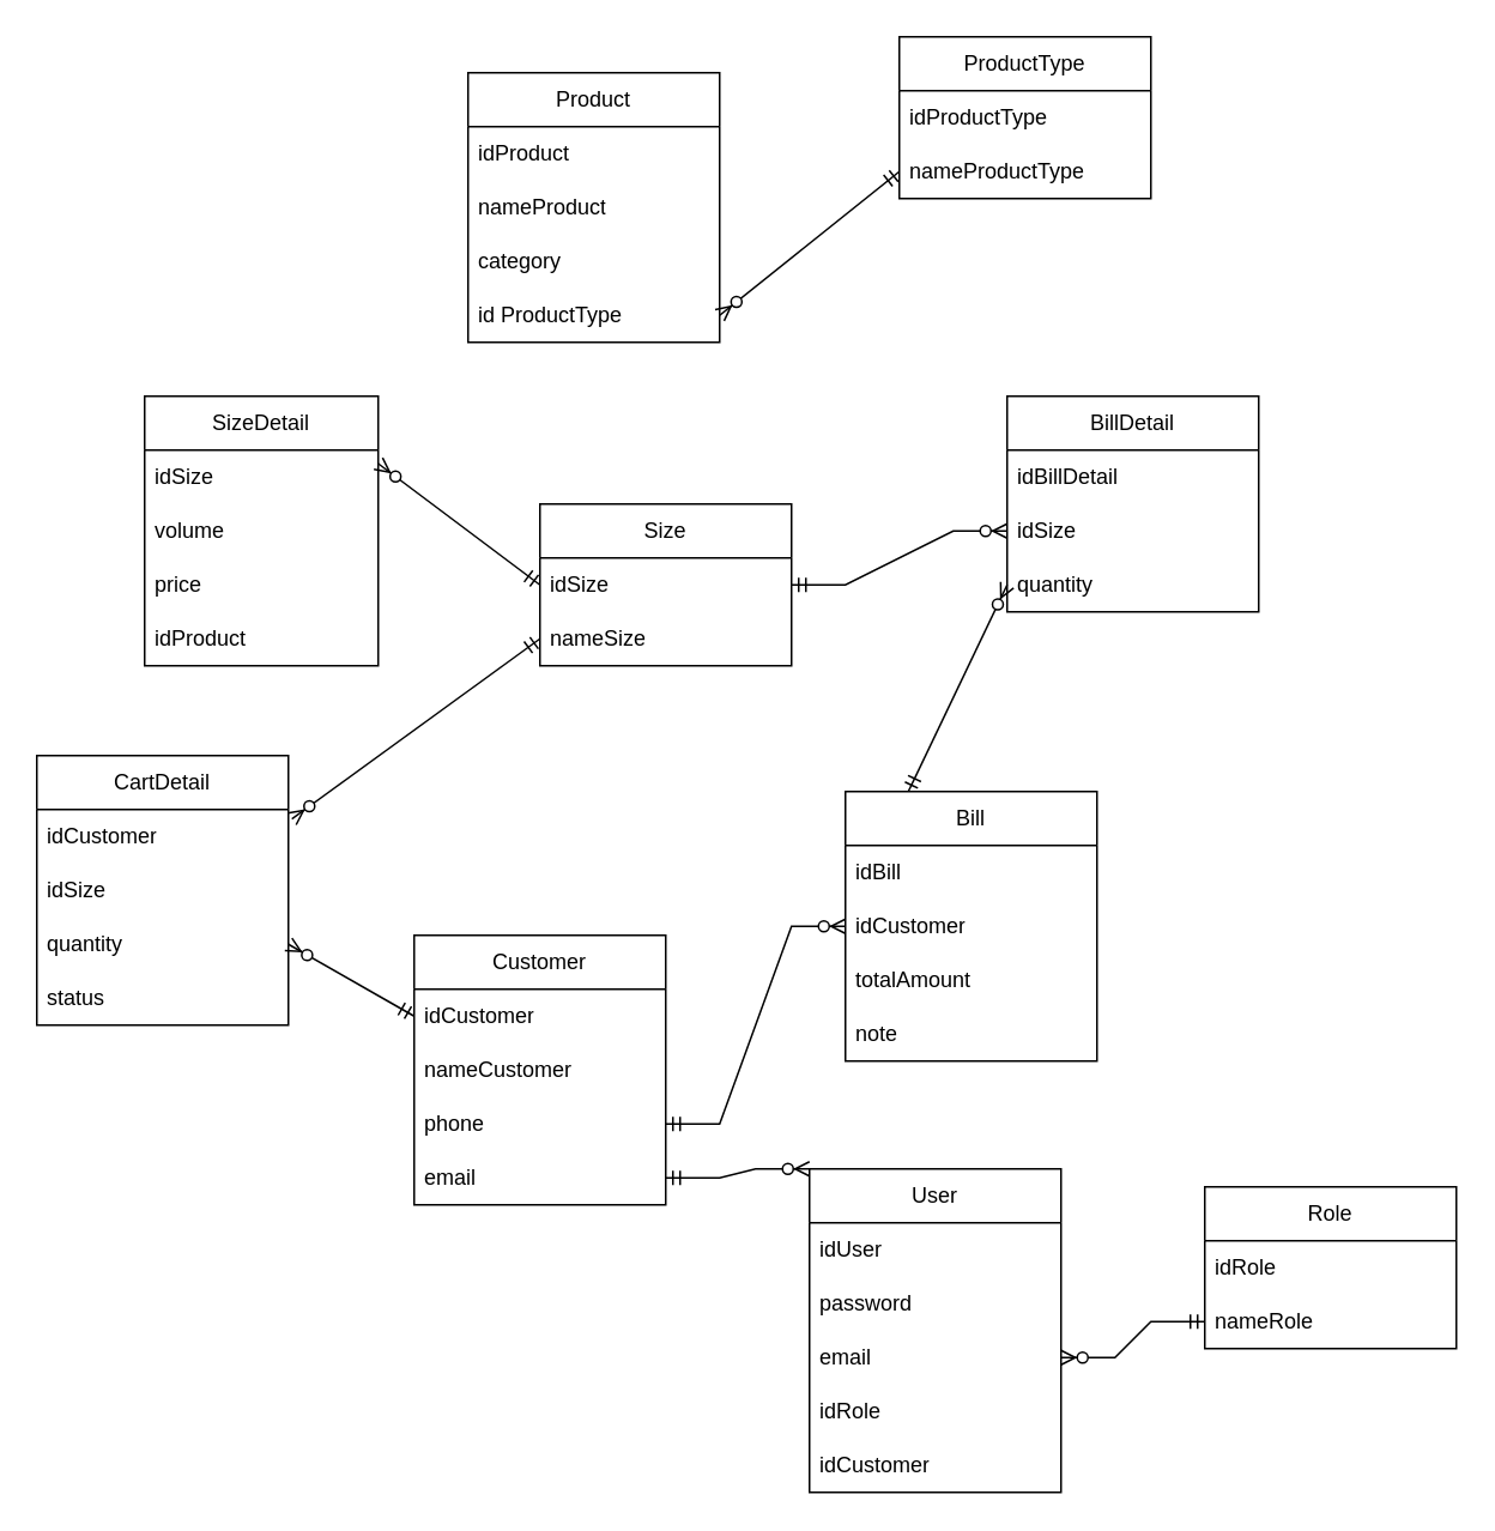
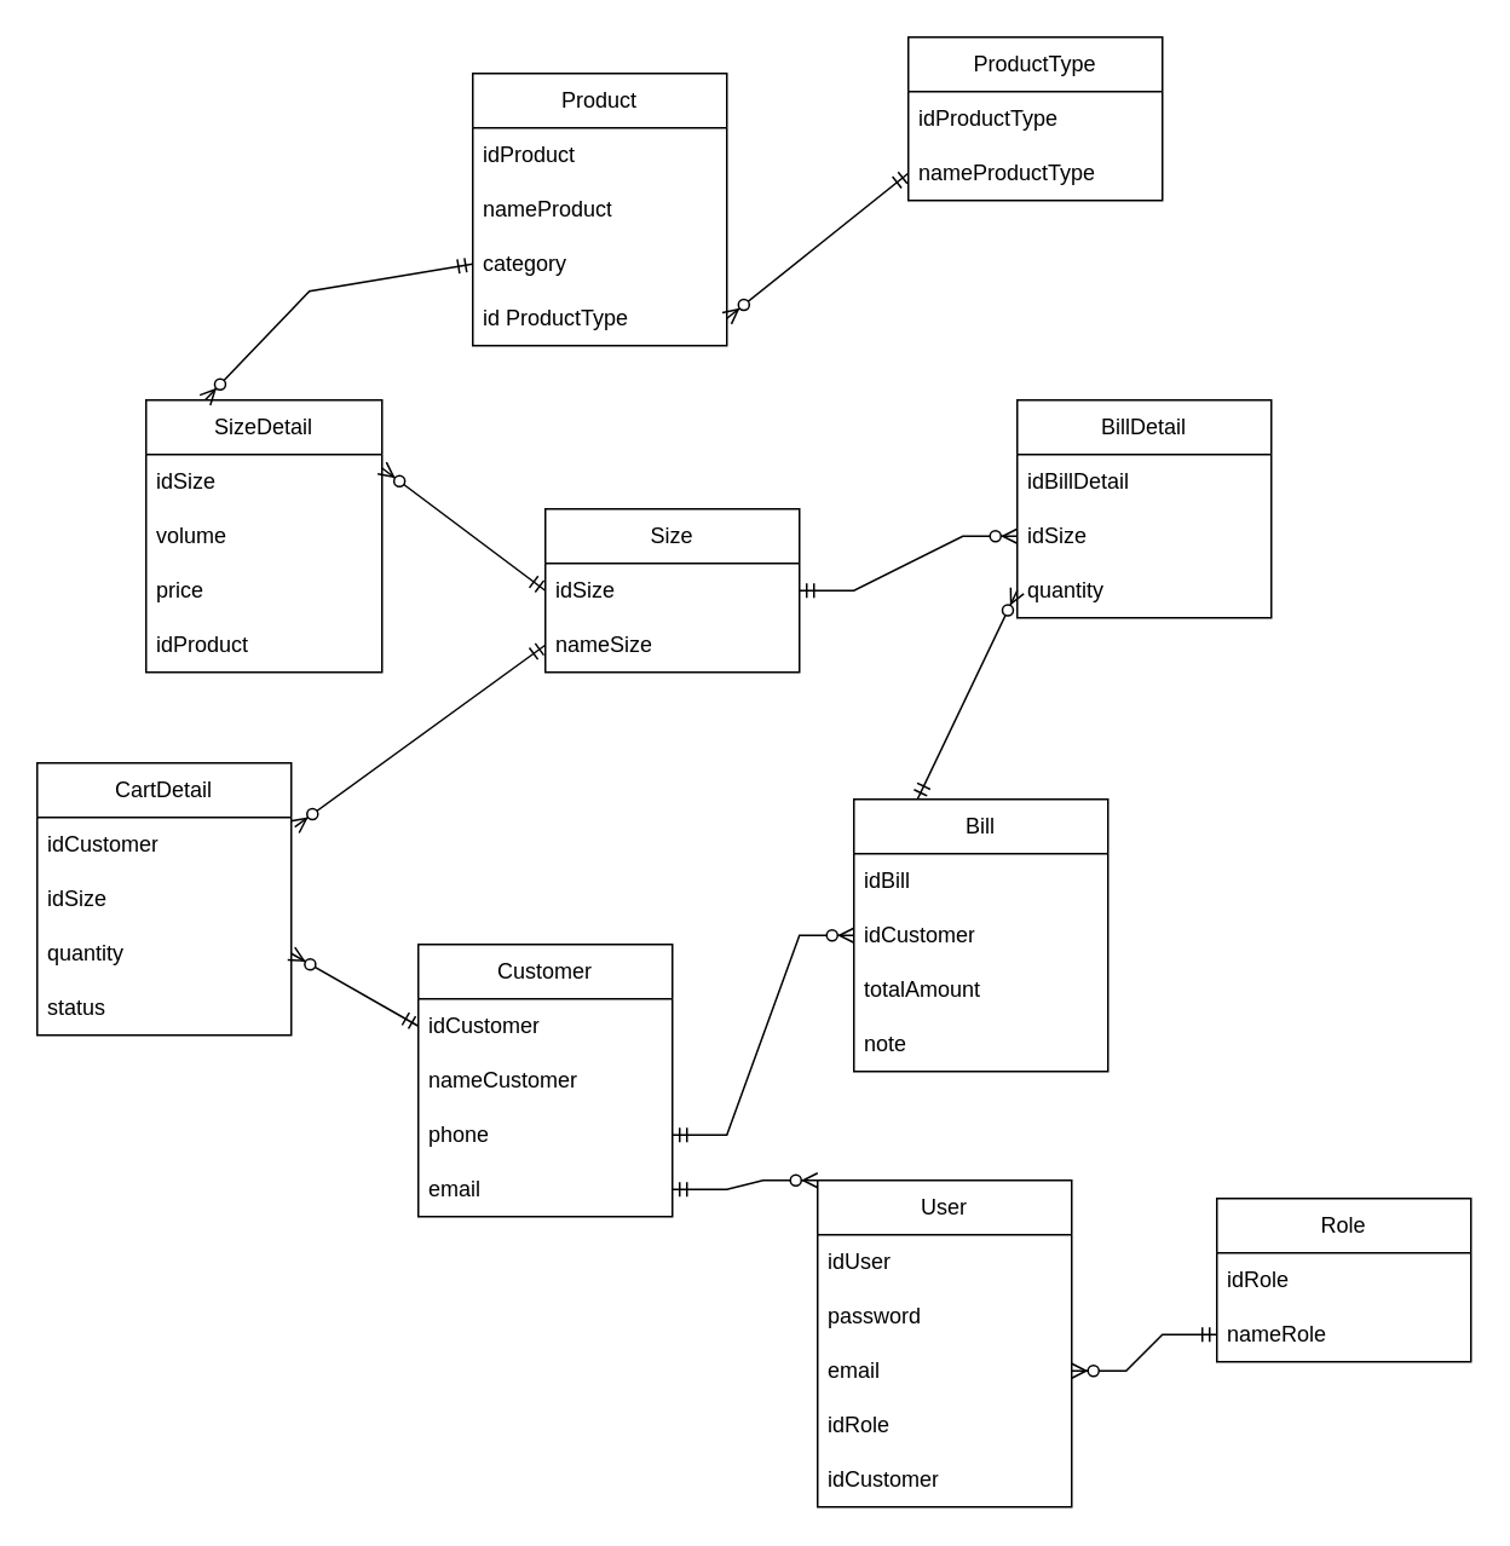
  <mxCell id="0" />
  <mxCell id="1" parent="0" />
  <mxCell id="2" value="ProductType" style="swimlane;fontStyle=0;childLayout=stackLayout;horizontal=1;startSize=30;horizontalStack=0;resizeParent=1;resizeParentMax=0;resizeLast=0;collapsible=1;marginBottom=0;whiteSpace=wrap;html=1;" vertex="1" parent="1"><mxGeometry x="500" y="20" width="140" height="90" as="geometry" /></mxCell>
  <mxCell id="3" value="idProductType" style="text;strokeColor=none;fillColor=none;align=left;verticalAlign=middle;spacingLeft=4;spacingRight=4;overflow=hidden;points=[[0,0.5],[1,0.5]];portConstraint=eastwest;rotatable=0;whiteSpace=wrap;html=1;" vertex="1" parent="2"><mxGeometry y="30" width="140" height="30" as="geometry" /></mxCell>
  <mxCell id="4" value="nameProductType" style="text;strokeColor=none;fillColor=none;align=left;verticalAlign=middle;spacingLeft=4;spacingRight=4;overflow=hidden;points=[[0,0.5],[1,0.5]];portConstraint=eastwest;rotatable=0;whiteSpace=wrap;html=1;" vertex="1" parent="2"><mxGeometry y="60" width="140" height="30" as="geometry" /></mxCell>
  <mxCell id="5" value="Customer" style="swimlane;fontStyle=0;childLayout=stackLayout;horizontal=1;startSize=30;horizontalStack=0;resizeParent=1;resizeParentMax=0;resizeLast=0;collapsible=1;marginBottom=0;whiteSpace=wrap;html=1;" vertex="1" parent="1"><mxGeometry x="230" y="520" width="140" height="150" as="geometry" /></mxCell>
  <mxCell id="6" value="idCustomer" style="text;strokeColor=none;fillColor=none;align=left;verticalAlign=middle;spacingLeft=4;spacingRight=4;overflow=hidden;points=[[0,0.5],[1,0.5]];portConstraint=eastwest;rotatable=0;whiteSpace=wrap;html=1;" vertex="1" parent="5"><mxGeometry y="30" width="140" height="30" as="geometry" /></mxCell>
  <mxCell id="7" value="nameCustomer" style="text;strokeColor=none;fillColor=none;align=left;verticalAlign=middle;spacingLeft=4;spacingRight=4;overflow=hidden;points=[[0,0.5],[1,0.5]];portConstraint=eastwest;rotatable=0;whiteSpace=wrap;html=1;" vertex="1" parent="5"><mxGeometry y="60" width="140" height="30" as="geometry" /></mxCell>
  <mxCell id="8" value="phone" style="text;strokeColor=none;fillColor=none;align=left;verticalAlign=middle;spacingLeft=4;spacingRight=4;overflow=hidden;points=[[0,0.5],[1,0.5]];portConstraint=eastwest;rotatable=0;whiteSpace=wrap;html=1;" vertex="1" parent="5"><mxGeometry y="90" width="140" height="30" as="geometry" /></mxCell>
  <mxCell id="9" value="email" style="text;strokeColor=none;fillColor=none;align=left;verticalAlign=middle;spacingLeft=4;spacingRight=4;overflow=hidden;points=[[0,0.5],[1,0.5]];portConstraint=eastwest;rotatable=0;whiteSpace=wrap;html=1;" vertex="1" parent="5"><mxGeometry y="120" width="140" height="30" as="geometry" /></mxCell>
  <mxCell id="10" value="Bill" style="swimlane;fontStyle=0;childLayout=stackLayout;horizontal=1;startSize=30;horizontalStack=0;resizeParent=1;resizeParentMax=0;resizeLast=0;collapsible=1;marginBottom=0;whiteSpace=wrap;html=1;" vertex="1" parent="1"><mxGeometry x="470" y="440" width="140" height="150" as="geometry" /></mxCell>
  <mxCell id="11" value="idBill" style="text;strokeColor=none;fillColor=none;align=left;verticalAlign=middle;spacingLeft=4;spacingRight=4;overflow=hidden;points=[[0,0.5],[1,0.5]];portConstraint=eastwest;rotatable=0;whiteSpace=wrap;html=1;" vertex="1" parent="10"><mxGeometry y="30" width="140" height="30" as="geometry" /></mxCell>
  <mxCell id="12" value="idCustomer" style="text;strokeColor=none;fillColor=none;align=left;verticalAlign=middle;spacingLeft=4;spacingRight=4;overflow=hidden;points=[[0,0.5],[1,0.5]];portConstraint=eastwest;rotatable=0;whiteSpace=wrap;html=1;" vertex="1" parent="10"><mxGeometry y="60" width="140" height="30" as="geometry" /></mxCell>
  <mxCell id="13" value="totalAmount" style="text;strokeColor=none;fillColor=none;align=left;verticalAlign=middle;spacingLeft=4;spacingRight=4;overflow=hidden;points=[[0,0.5],[1,0.5]];portConstraint=eastwest;rotatable=0;whiteSpace=wrap;html=1;" vertex="1" parent="10"><mxGeometry y="90" width="140" height="30" as="geometry" /></mxCell>
  <mxCell id="14" value="note" style="text;strokeColor=none;fillColor=none;align=left;verticalAlign=middle;spacingLeft=4;spacingRight=4;overflow=hidden;points=[[0,0.5],[1,0.5]];portConstraint=eastwest;rotatable=0;whiteSpace=wrap;html=1;" vertex="1" parent="10"><mxGeometry y="120" width="140" height="30" as="geometry" /></mxCell>
  <mxCell id="15" value="BillDetail" style="swimlane;fontStyle=0;childLayout=stackLayout;horizontal=1;startSize=30;horizontalStack=0;resizeParent=1;resizeParentMax=0;resizeLast=0;collapsible=1;marginBottom=0;whiteSpace=wrap;html=1;" vertex="1" parent="1"><mxGeometry x="560" y="220" width="140" height="120" as="geometry" /></mxCell>
  <mxCell id="16" value="idBillDetail" style="text;strokeColor=none;fillColor=none;align=left;verticalAlign=middle;spacingLeft=4;spacingRight=4;overflow=hidden;points=[[0,0.5],[1,0.5]];portConstraint=eastwest;rotatable=0;whiteSpace=wrap;html=1;" vertex="1" parent="15"><mxGeometry y="30" width="140" height="30" as="geometry" /></mxCell>
  <mxCell id="17" value="idSize" style="text;strokeColor=none;fillColor=none;align=left;verticalAlign=middle;spacingLeft=4;spacingRight=4;overflow=hidden;points=[[0,0.5],[1,0.5]];portConstraint=eastwest;rotatable=0;whiteSpace=wrap;html=1;" vertex="1" parent="15"><mxGeometry y="60" width="140" height="30" as="geometry" /></mxCell>
  <mxCell id="18" value="quantity" style="text;strokeColor=none;fillColor=none;align=left;verticalAlign=middle;spacingLeft=4;spacingRight=4;overflow=hidden;points=[[0,0.5],[1,0.5]];portConstraint=eastwest;rotatable=0;whiteSpace=wrap;html=1;" vertex="1" parent="15"><mxGeometry y="90" width="140" height="30" as="geometry" /></mxCell>
  <mxCell id="19" value="User" style="swimlane;fontStyle=0;childLayout=stackLayout;horizontal=1;startSize=30;horizontalStack=0;resizeParent=1;resizeParentMax=0;resizeLast=0;collapsible=1;marginBottom=0;whiteSpace=wrap;html=1;" vertex="1" parent="1"><mxGeometry x="450" y="650" width="140" height="180" as="geometry" /></mxCell>
  <mxCell id="20" value="idUser" style="text;strokeColor=none;fillColor=none;align=left;verticalAlign=middle;spacingLeft=4;spacingRight=4;overflow=hidden;points=[[0,0.5],[1,0.5]];portConstraint=eastwest;rotatable=0;whiteSpace=wrap;html=1;" vertex="1" parent="19"><mxGeometry y="30" width="140" height="30" as="geometry" /></mxCell>
  <mxCell id="21" value="password" style="text;strokeColor=none;fillColor=none;align=left;verticalAlign=middle;spacingLeft=4;spacingRight=4;overflow=hidden;points=[[0,0.5],[1,0.5]];portConstraint=eastwest;rotatable=0;whiteSpace=wrap;html=1;" vertex="1" parent="19"><mxGeometry y="60" width="140" height="30" as="geometry" /></mxCell>
  <mxCell id="22" value="email" style="text;strokeColor=none;fillColor=none;align=left;verticalAlign=middle;spacingLeft=4;spacingRight=4;overflow=hidden;points=[[0,0.5],[1,0.5]];portConstraint=eastwest;rotatable=0;whiteSpace=wrap;html=1;" vertex="1" parent="19"><mxGeometry y="90" width="140" height="30" as="geometry" /></mxCell>
  <mxCell id="23" value="idRole" style="text;strokeColor=none;fillColor=none;align=left;verticalAlign=middle;spacingLeft=4;spacingRight=4;overflow=hidden;points=[[0,0.5],[1,0.5]];portConstraint=eastwest;rotatable=0;whiteSpace=wrap;html=1;" vertex="1" parent="19"><mxGeometry y="120" width="140" height="30" as="geometry" /></mxCell>
  <mxCell id="24" value="idCustomer" style="text;strokeColor=none;fillColor=none;align=left;verticalAlign=middle;spacingLeft=4;spacingRight=4;overflow=hidden;points=[[0,0.5],[1,0.5]];portConstraint=eastwest;rotatable=0;whiteSpace=wrap;html=1;" vertex="1" parent="19"><mxGeometry y="150" width="140" height="30" as="geometry" /></mxCell>
  <mxCell id="25" value="Role" style="swimlane;fontStyle=0;childLayout=stackLayout;horizontal=1;startSize=30;horizontalStack=0;resizeParent=1;resizeParentMax=0;resizeLast=0;collapsible=1;marginBottom=0;whiteSpace=wrap;html=1;" vertex="1" parent="1"><mxGeometry x="670" y="660" width="140" height="90" as="geometry" /></mxCell>
  <mxCell id="26" value="idRole" style="text;strokeColor=none;fillColor=none;align=left;verticalAlign=middle;spacingLeft=4;spacingRight=4;overflow=hidden;points=[[0,0.5],[1,0.5]];portConstraint=eastwest;rotatable=0;whiteSpace=wrap;html=1;" vertex="1" parent="25"><mxGeometry y="30" width="140" height="30" as="geometry" /></mxCell>
  <mxCell id="27" value="nameRole" style="text;strokeColor=none;fillColor=none;align=left;verticalAlign=middle;spacingLeft=4;spacingRight=4;overflow=hidden;points=[[0,0.5],[1,0.5]];portConstraint=eastwest;rotatable=0;whiteSpace=wrap;html=1;" vertex="1" parent="25"><mxGeometry y="60" width="140" height="30" as="geometry" /></mxCell>
  <mxCell id="28" value="" style="edgeStyle=entityRelationEdgeStyle;fontSize=12;html=1;endArrow=ERzeroToMany;startArrow=ERmandOne;rounded=0;exitX=0;exitY=0.5;exitDx=0;exitDy=0;entryX=1;entryY=0.5;entryDx=0;entryDy=0;" edge="1" parent="1" source="27" target="22"><mxGeometry width="100" height="100" relative="1" as="geometry"><mxPoint x="350" y="715" as="sourcePoint" /><mxPoint x="510" y="570" as="targetPoint" /></mxGeometry></mxCell>
  <mxCell id="29" value="" style="edgeStyle=entityRelationEdgeStyle;fontSize=12;html=1;endArrow=ERzeroToMany;startArrow=ERmandOne;rounded=0;exitX=1;exitY=0.5;exitDx=0;exitDy=0;entryX=0;entryY=0;entryDx=0;entryDy=0;" edge="1" parent="1" source="9" target="19"><mxGeometry width="100" height="100" relative="1" as="geometry"><mxPoint x="250" y="505" as="sourcePoint" /><mxPoint x="160" y="870" as="targetPoint" /><Array as="points"><mxPoint x="380" y="620" /><mxPoint x="350" y="630" /><mxPoint x="340" y="760" /></Array></mxGeometry></mxCell>
  <mxCell id="30" value="" style="edgeStyle=entityRelationEdgeStyle;fontSize=12;html=1;endArrow=ERzeroToMany;startArrow=ERmandOne;rounded=0;exitX=1;exitY=0.5;exitDx=0;exitDy=0;entryX=0;entryY=0.5;entryDx=0;entryDy=0;" edge="1" parent="1" source="8" target="12"><mxGeometry width="100" height="100" relative="1" as="geometry"><mxPoint x="330" y="490" as="sourcePoint" /><mxPoint x="430" y="705" as="targetPoint" /><Array as="points"><mxPoint x="460" y="605" /><mxPoint x="430" y="615" /><mxPoint x="420" y="745" /></Array></mxGeometry></mxCell>
  <mxCell id="31" value="" style="fontSize=12;html=1;endArrow=ERzeroToMany;startArrow=ERmandOne;rounded=0;entryX=0;entryY=0.5;entryDx=0;entryDy=0;exitX=0.25;exitY=0;exitDx=0;exitDy=0;" edge="1" parent="1" source="10" target="18"><mxGeometry width="100" height="100" relative="1" as="geometry"><mxPoint x="580" y="475" as="sourcePoint" /><mxPoint x="600" y="400" as="targetPoint" /></mxGeometry></mxCell>
  <mxCell id="32" value="" style="edgeStyle=entityRelationEdgeStyle;fontSize=12;html=1;endArrow=ERzeroToMany;startArrow=ERmandOne;rounded=0;entryX=0;entryY=0.5;entryDx=0;entryDy=0;exitX=1;exitY=0.5;exitDx=0;exitDy=0;" edge="1" parent="1" source="39" target="17"><mxGeometry width="100" height="100" relative="1" as="geometry"><mxPoint x="420" y="200" as="sourcePoint" /><mxPoint x="510" y="220" as="targetPoint" /><Array as="points"><mxPoint x="120" y="290" /><mxPoint x="530" y="280" /></Array></mxGeometry></mxCell>
  <mxCell id="33" value="CartDetail" style="swimlane;fontStyle=0;childLayout=stackLayout;horizontal=1;startSize=30;horizontalStack=0;resizeParent=1;resizeParentMax=0;resizeLast=0;collapsible=1;marginBottom=0;whiteSpace=wrap;html=1;" vertex="1" parent="1"><mxGeometry x="20" y="420" width="140" height="150" as="geometry" /></mxCell>
  <mxCell id="34" value="idCustomer" style="text;strokeColor=none;fillColor=none;align=left;verticalAlign=middle;spacingLeft=4;spacingRight=4;overflow=hidden;points=[[0,0.5],[1,0.5]];portConstraint=eastwest;rotatable=0;whiteSpace=wrap;html=1;" vertex="1" parent="33"><mxGeometry y="30" width="140" height="30" as="geometry" /></mxCell>
  <mxCell id="35" value="idSize" style="text;strokeColor=none;fillColor=none;align=left;verticalAlign=middle;spacingLeft=4;spacingRight=4;overflow=hidden;points=[[0,0.5],[1,0.5]];portConstraint=eastwest;rotatable=0;whiteSpace=wrap;html=1;" vertex="1" parent="33"><mxGeometry y="60" width="140" height="30" as="geometry" /></mxCell>
  <mxCell id="36" value="quantity" style="text;strokeColor=none;fillColor=none;align=left;verticalAlign=middle;spacingLeft=4;spacingRight=4;overflow=hidden;points=[[0,0.5],[1,0.5]];portConstraint=eastwest;rotatable=0;whiteSpace=wrap;html=1;" vertex="1" parent="33"><mxGeometry y="90" width="140" height="30" as="geometry" /></mxCell>
  <mxCell id="37" value="status" style="text;strokeColor=none;fillColor=none;align=left;verticalAlign=middle;spacingLeft=4;spacingRight=4;overflow=hidden;points=[[0,0.5],[1,0.5]];portConstraint=eastwest;rotatable=0;whiteSpace=wrap;html=1;" vertex="1" parent="33"><mxGeometry y="120" width="140" height="30" as="geometry" /></mxCell>
  <mxCell id="38" value="Size" style="swimlane;fontStyle=0;childLayout=stackLayout;horizontal=1;startSize=30;horizontalStack=0;resizeParent=1;resizeParentMax=0;resizeLast=0;collapsible=1;marginBottom=0;whiteSpace=wrap;html=1;" vertex="1" parent="1"><mxGeometry x="300" y="280" width="140" height="90" as="geometry" /></mxCell>
  <mxCell id="39" value="idSize" style="text;strokeColor=none;fillColor=none;align=left;verticalAlign=middle;spacingLeft=4;spacingRight=4;overflow=hidden;points=[[0,0.5],[1,0.5]];portConstraint=eastwest;rotatable=0;whiteSpace=wrap;html=1;" vertex="1" parent="38"><mxGeometry y="30" width="140" height="30" as="geometry" /></mxCell>
  <mxCell id="40" value="nameSize" style="text;strokeColor=none;fillColor=none;align=left;verticalAlign=middle;spacingLeft=4;spacingRight=4;overflow=hidden;points=[[0,0.5],[1,0.5]];portConstraint=eastwest;rotatable=0;whiteSpace=wrap;html=1;" vertex="1" parent="38"><mxGeometry y="60" width="140" height="30" as="geometry" /></mxCell>
  <mxCell id="41" value="Product" style="swimlane;fontStyle=0;childLayout=stackLayout;horizontal=1;startSize=30;horizontalStack=0;resizeParent=1;resizeParentMax=0;resizeLast=0;collapsible=1;marginBottom=0;whiteSpace=wrap;html=1;" vertex="1" parent="1"><mxGeometry x="260" y="40" width="140" height="150" as="geometry" /></mxCell>
  <mxCell id="42" value="idProduct" style="text;strokeColor=none;fillColor=none;align=left;verticalAlign=middle;spacingLeft=4;spacingRight=4;overflow=hidden;points=[[0,0.5],[1,0.5]];portConstraint=eastwest;rotatable=0;whiteSpace=wrap;html=1;" vertex="1" parent="41"><mxGeometry y="30" width="140" height="30" as="geometry" /></mxCell>
  <mxCell id="43" value="nameProduct" style="text;strokeColor=none;fillColor=none;align=left;verticalAlign=middle;spacingLeft=4;spacingRight=4;overflow=hidden;points=[[0,0.5],[1,0.5]];portConstraint=eastwest;rotatable=0;whiteSpace=wrap;html=1;" vertex="1" parent="41"><mxGeometry y="60" width="140" height="30" as="geometry" /></mxCell>
  <mxCell id="44" value="category" style="text;strokeColor=none;fillColor=none;align=left;verticalAlign=middle;spacingLeft=4;spacingRight=4;overflow=hidden;points=[[0,0.5],[1,0.5]];portConstraint=eastwest;rotatable=0;whiteSpace=wrap;html=1;" vertex="1" parent="41"><mxGeometry y="90" width="140" height="30" as="geometry" /></mxCell>
  <mxCell id="45" value="id ProductType" style="text;strokeColor=none;fillColor=none;align=left;verticalAlign=middle;spacingLeft=4;spacingRight=4;overflow=hidden;points=[[0,0.5],[1,0.5]];portConstraint=eastwest;rotatable=0;whiteSpace=wrap;html=1;" vertex="1" parent="41"><mxGeometry y="120" width="140" height="30" as="geometry" /></mxCell>
  <mxCell id="46" value="SizeDetail" style="swimlane;fontStyle=0;childLayout=stackLayout;horizontal=1;startSize=30;horizontalStack=0;resizeParent=1;resizeParentMax=0;resizeLast=0;collapsible=1;marginBottom=0;whiteSpace=wrap;html=1;" vertex="1" parent="1"><mxGeometry x="80" y="220" width="130" height="150" as="geometry" /></mxCell>
  <mxCell id="47" value="idSize" style="text;strokeColor=none;fillColor=none;align=left;verticalAlign=middle;spacingLeft=4;spacingRight=4;overflow=hidden;points=[[0,0.5],[1,0.5]];portConstraint=eastwest;rotatable=0;whiteSpace=wrap;html=1;" vertex="1" parent="46"><mxGeometry y="30" width="130" height="30" as="geometry" /></mxCell>
  <mxCell id="48" value="volume" style="text;strokeColor=none;fillColor=none;align=left;verticalAlign=middle;spacingLeft=4;spacingRight=4;overflow=hidden;points=[[0,0.5],[1,0.5]];portConstraint=eastwest;rotatable=0;whiteSpace=wrap;html=1;" vertex="1" parent="46"><mxGeometry y="60" width="130" height="30" as="geometry" /></mxCell>
  <mxCell id="49" value="price" style="text;strokeColor=none;fillColor=none;align=left;verticalAlign=middle;spacingLeft=4;spacingRight=4;overflow=hidden;points=[[0,0.5],[1,0.5]];portConstraint=eastwest;rotatable=0;whiteSpace=wrap;html=1;" vertex="1" parent="46"><mxGeometry y="90" width="130" height="30" as="geometry" /></mxCell>
  <mxCell id="50" value="idProduct" style="text;strokeColor=none;fillColor=none;align=left;verticalAlign=middle;spacingLeft=4;spacingRight=4;overflow=hidden;points=[[0,0.5],[1,0.5]];portConstraint=eastwest;rotatable=0;whiteSpace=wrap;html=1;" vertex="1" parent="46"><mxGeometry y="120" width="130" height="30" as="geometry" /></mxCell>
+ <mxCell id="51" value="" style="fontSize=12;html=1;endArrow=ERzeroToMany;startArrow=ERmandOne;rounded=0;entryX=0.25;entryY=0;entryDx=0;entryDy=0;exitX=0;exitY=0.5;exitDx=0;exitDy=0;" edge="1" parent="1" source="44" target="46"><mxGeometry width="100" height="100" relative="1" as="geometry"><mxPoint x="380" y="200" as="sourcePoint" /><mxPoint x="510" y="330" as="targetPoint" /><Array as="points"><mxPoint x="170" y="160" /></Array></mxGeometry></mxCell>
  <mxCell id="52" value="" style="fontSize=12;html=1;endArrow=ERzeroToMany;startArrow=ERmandOne;rounded=0;entryX=1;entryY=0.25;entryDx=0;entryDy=0;exitX=0;exitY=0.5;exitDx=0;exitDy=0;" edge="1" parent="1" source="39" target="46"><mxGeometry width="100" height="100" relative="1" as="geometry"><mxPoint x="300" y="175" as="sourcePoint" /><mxPoint x="233" y="270" as="targetPoint" /><Array as="points"><mxPoint x="260" y="295" /></Array></mxGeometry></mxCell>
  <mxCell id="53" value="" style="fontSize=12;html=1;endArrow=ERzeroToMany;startArrow=ERmandOne;rounded=0;entryX=1.014;entryY=0.175;entryDx=0;entryDy=0;exitX=0;exitY=0.5;exitDx=0;exitDy=0;entryPerimeter=0;" edge="1" parent="1" source="40" target="34"><mxGeometry width="100" height="100" relative="1" as="geometry"><mxPoint x="310" y="457" as="sourcePoint" /><mxPoint x="220" y="390" as="targetPoint" /></mxGeometry></mxCell>
  <mxCell id="54" value="" style="fontSize=12;html=1;endArrow=ERzeroToMany;startArrow=ERmandOne;rounded=0;entryX=1;entryY=0.5;entryDx=0;entryDy=0;exitX=0;exitY=0.5;exitDx=0;exitDy=0;" edge="1" parent="1" source="6" target="36"><mxGeometry width="100" height="100" relative="1" as="geometry"><mxPoint x="310" y="365" as="sourcePoint" /><mxPoint x="172" y="465" as="targetPoint" /></mxGeometry></mxCell>
  <mxCell id="55" value="" style="fontSize=12;html=1;endArrow=ERzeroToMany;startArrow=ERmandOne;rounded=0;entryX=1;entryY=0.5;entryDx=0;entryDy=0;exitX=0;exitY=0.5;exitDx=0;exitDy=0;" edge="1" parent="1" source="4" target="45"><mxGeometry width="100" height="100" relative="1" as="geometry"><mxPoint x="270" y="155" as="sourcePoint" /><mxPoint x="123" y="230" as="targetPoint" /><Array as="points" /></mxGeometry></mxCell>
